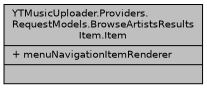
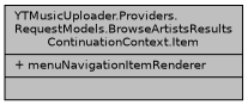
  digraph {
-   n1 [color=black fillcolor=grey75 fontcolor=black fontname=Helvetica fontsize=10 height=0.2 label="{YTMusicUploader.Providers.\lRequestModels.BrowseArtistsResults\lItem.Item\n|+ menuNavigationItemRenderer\l|}" shape=record style=filled width=0.4]
+   n1 [color=black fillcolor=grey75 fontcolor=black fontname=Helvetica fontsize=10 height=0.2 label="{YTMusicUploader.Providers.\lRequestModels.BrowseArtistsResults\lContinuationContext.Item\n|+ menuNavigationItemRenderer\l|}" shape=record style=filled width=0.4]
  }
